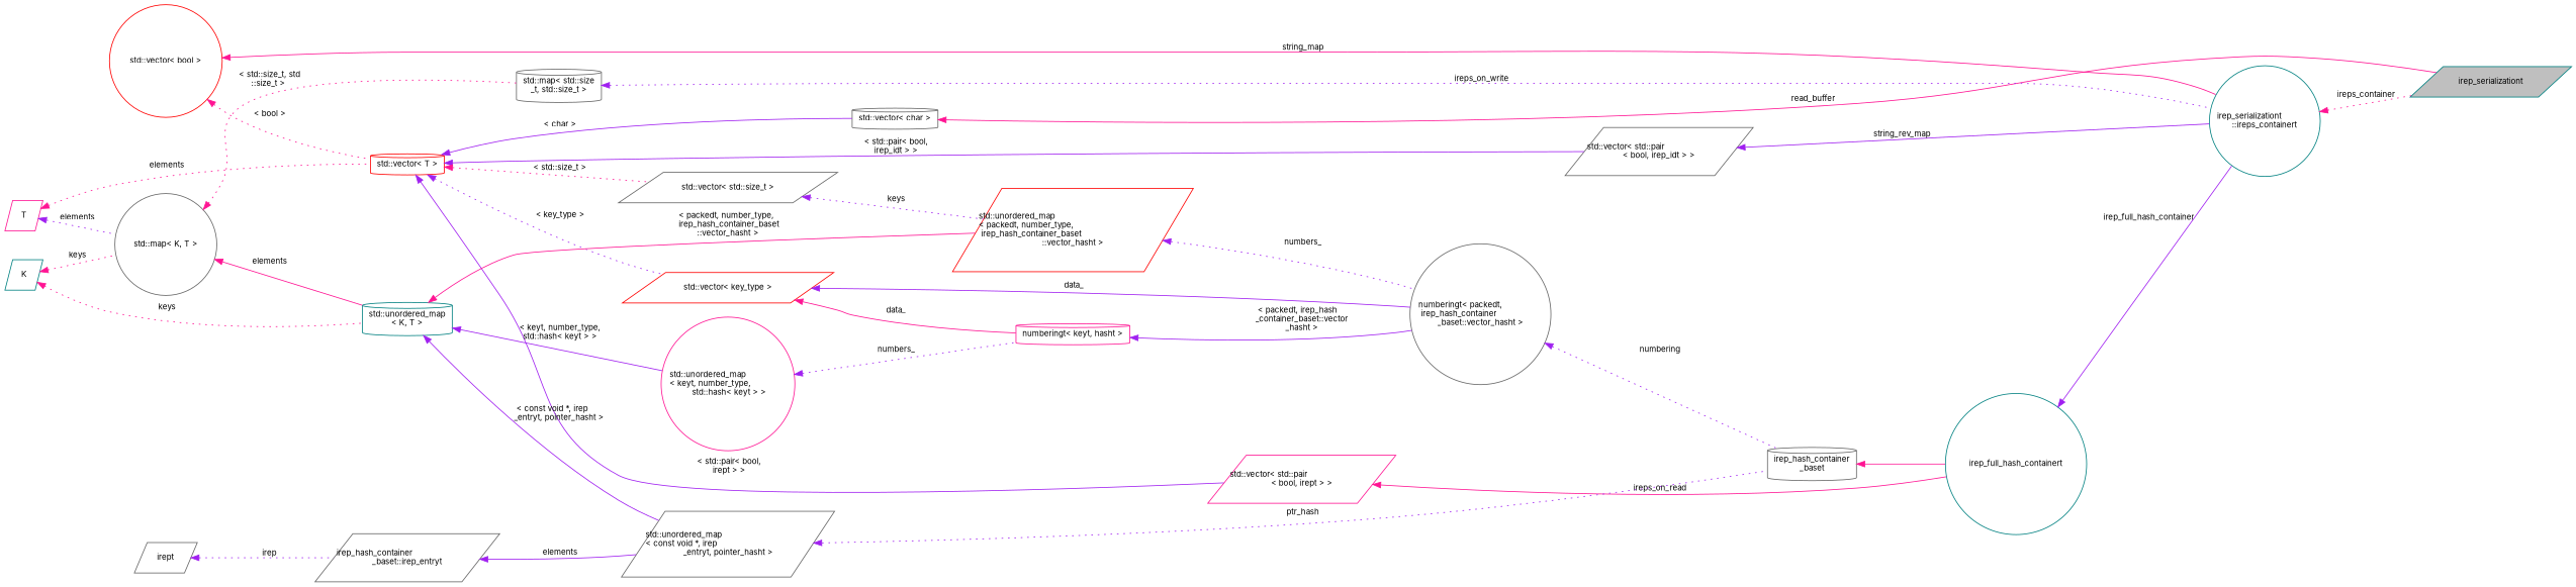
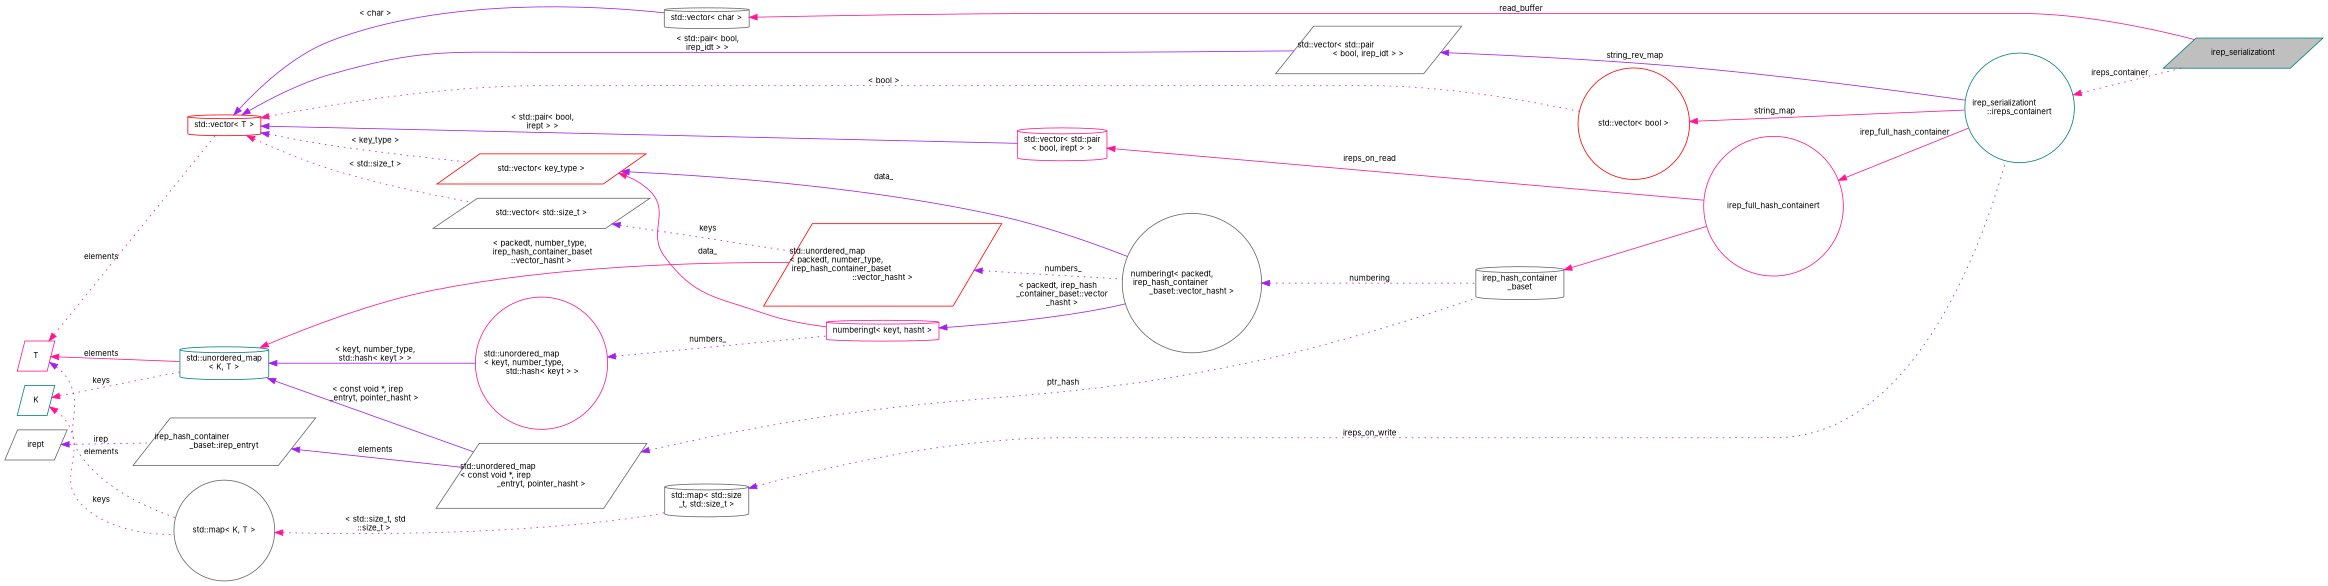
  digraph {
    fontname=Inter
    rankdir=LR
    node [color=gray40 fontname=Inter fontsize=10 shape=parallelogram]
    edge [color=purple dir=back fontname=Inter fontsize=10 labelfontname=Helvetica labelfontsize=10 style=solid]
    n1 [color=teal fillcolor=grey75 fontcolor=black height=0.2 label=irep_serializationt style=filled width=0.4]
    n2 [height=0.2 label="std::vector\< char \>" shape=cylinder width=0.4]
    n3 [color=red height=0.2 label="std::vector\< T \>" shape=cylinder width=0.4]
-   n4 [color=deeppink height=0.2 label="std::vector\< std::pair\l\< bool, irept \> \>" width=0.4]
+   n4 [color=deeppink height=0.2 label="std::vector\< std::pair\l\< bool, irept \> \>" shape=cylinder width=0.4]
    n5 [height=0.2 label="std::vector\< std::pair\l\< bool, irep_idt \> \>" width=0.4]
    n6 [color=red height=0.2 label="std::vector\< bool \>" shape=circle width=0.4]
    n7 [height=0.2 label="std::vector\< std::size_t \>" width=0.4]
    n8 [color=red height=0.2 label="std::vector\< key_type \>" width=0.4]
-   n9 [color=teal height=0.2 label=irep_full_hash_containert shape=circle width=0.4]
+   n9 [color=deeppink height=0.2 label=irep_full_hash_containert shape=circle width=0.4]
    n10 [color=teal height=0.2 label="irep_serializationt\l::ireps_containert" shape=circle width=0.4]
    n11 [color=red height=0.2 label="std::unordered_map\l\< packedt, number_type,\l irep_hash_container_baset\l::vector_hasht \>" width=0.4]
    n12 [height=0.2 label="numberingt\< packedt,\l irep_hash_container\l_baset::vector_hasht \>" shape=circle width=0.4]
    n13 [color=deeppink height=0.2 label="numberingt\< keyt, hasht \>" shape=cylinder width=0.4]
    n14 [color=deeppink height=0.2 label=T width=0.4]
    n15 [height=0.2 label="std::map\< K, T \>" shape=circle width=0.4]
    n16 [color=teal height=0.2 label="std::unordered_map\l\< K, T \>" shape=cylinder width=0.4]
    n17 [height=0.2 label="std::map\< std::size\l_t, std::size_t \>" shape=cylinder width=0.4]
    n18 [color=deeppink height=0.2 label="std::unordered_map\l\< keyt, number_type,\l std::hash\< keyt \> \>" shape=circle width=0.4]
    n19 [height=0.2 label="std::unordered_map\l\< const void *, irep\l_entryt, pointer_hasht \>" width=0.4]
    n20 [color=teal height=0.2 label=K width=0.4]
    n21 [height=0.2 label="irep_hash_container\l_baset" shape=cylinder width=0.4]
    n22 [height=0.2 label="irep_hash_container\l_baset::irep_entryt" width=0.4]
    n23 [height=0.2 label=irept width=0.4]
    n2 -> n1 [color=deeppink label=" read_buffer"]
    n3 -> n2 [label=" \< char \>"]
    n3 -> n4 [label=" \< std::pair\< bool,\l irept \> \>"]
    n3 -> n5 [label=" \< std::pair\< bool,\l irep_idt \> \>"]
-   n6 -> n3 [color=deeppink label=" \< bool \>" style=dotted]
+   n3 -> n6 [color=deeppink label=" \< bool \>" style=dotted]
    n3 -> n7 [color=deeppink label=" \< std::size_t \>" style=dotted]
    n3 -> n8 [label=" \< key_type \>" style=dotted]
    n4 -> n9 [color=deeppink label=" ireps_on_read"]
    n5 -> n10 [label=" string_rev_map"]
    n6 -> n10 [color=deeppink label=" string_map"]
    n7 -> n11 [label=" keys" style=dotted]
    n8 -> n12 [label=" data_"]
    n8 -> n13 [color=deeppink label=" data_"]
-   n9 -> n10 [label=" irep_full_hash_container"]
+   n9 -> n10 [color=deeppink label=" irep_full_hash_container"]
    n10 -> n1 [color=deeppink label=" ireps_container" style=dotted]
    n11 -> n12 [label=" numbers_" style=dotted]
    n12 -> n21 [label=" numbering" style=dotted]
    n13 -> n12 [label=" \< packedt, irep_hash\l_container_baset::vector\l_hasht \>"]
    n14 -> n3 [color=deeppink label=" elements" style=dotted]
    n14 -> n15 [label=" elements" style=dotted]
-   n15 -> n16 [color=deeppink label=" elements"]
+   n14 -> n16 [color=deeppink label=" elements"]
    n15 -> n17 [color=deeppink label=" \< std::size_t, std\l::size_t \>" style=dotted]
    n16 -> n11 [color=deeppink label=" \< packedt, number_type,\l irep_hash_container_baset\l::vector_hasht \>"]
    n16 -> n18 [label=" \< keyt, number_type,\l std::hash\< keyt \> \>"]
    n16 -> n19 [label=" \< const void *, irep\l_entryt, pointer_hasht \>"]
    n17 -> n10 [label=" ireps_on_write" style=dotted]
    n18 -> n13 [label=" numbers_" style=dotted]
    n19 -> n21 [label=" ptr_hash" style=dotted]
    n20 -> n15 [color=deeppink label=" keys" style=dotted]
    n20 -> n16 [color=deeppink label=" keys" style=dotted]
    n21 -> n9 [color=deeppink]
    n22 -> n19 [label=" elements"]
    n23 -> n22 [label=" irep" style=dotted]
  }
